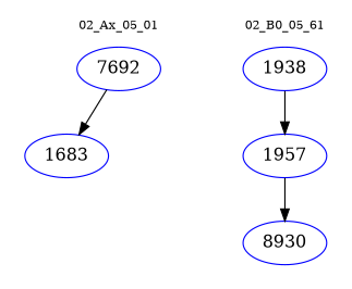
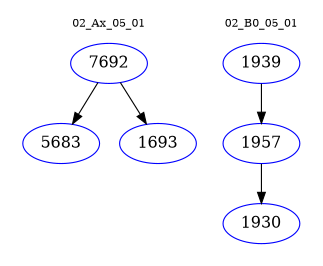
  digraph {
    node [color=blue]
    edge [color=black]
    n1 [label=7692]
-   n2 [label=1683]
-   n4 [label=1938]
-   n5 [label=8930]
+   n2 [label=5683]
+   n3 [label=1693]
+   n4 [label=1939]
+   n5 [label=1930]
    n6 [label=1957]
    subgraph cluster_1 {
      color=white
      fontsize=10
      label="02_Ax_05_01"
      n1
      n2
+     n3
    }
    subgraph cluster_2 {
      color=white
      fontsize=10
-     label="02_B0_05_61"
+     label="02_B0_05_01"
      n4
      n5
      n6
    }
    n1 -> n2
+   n1 -> n3
    n4 -> n6
    n6 -> n5
  }
